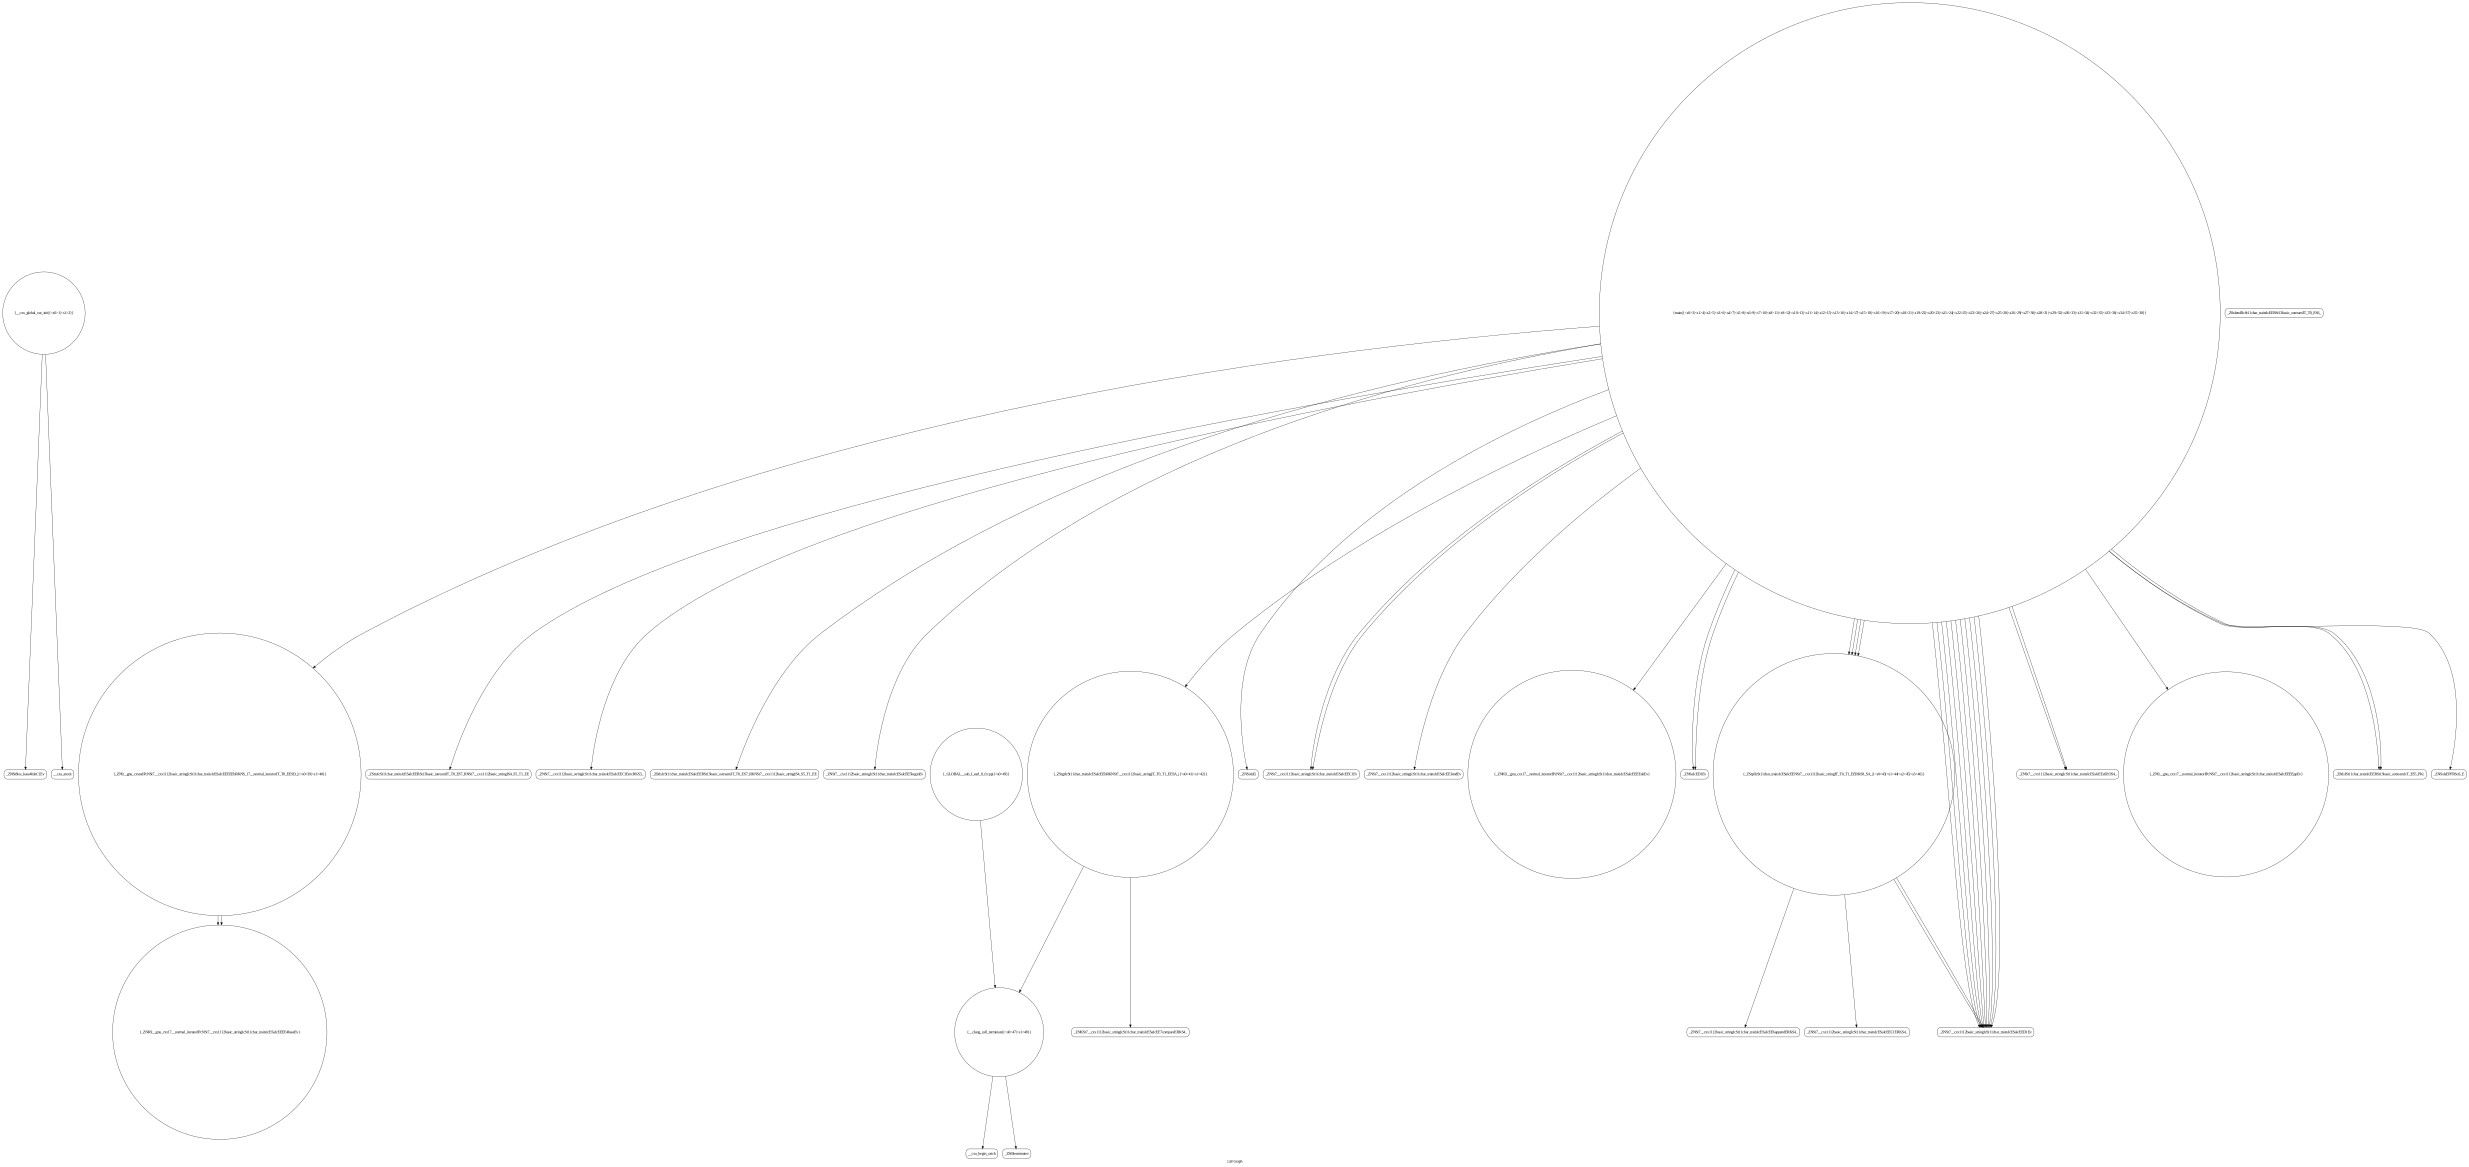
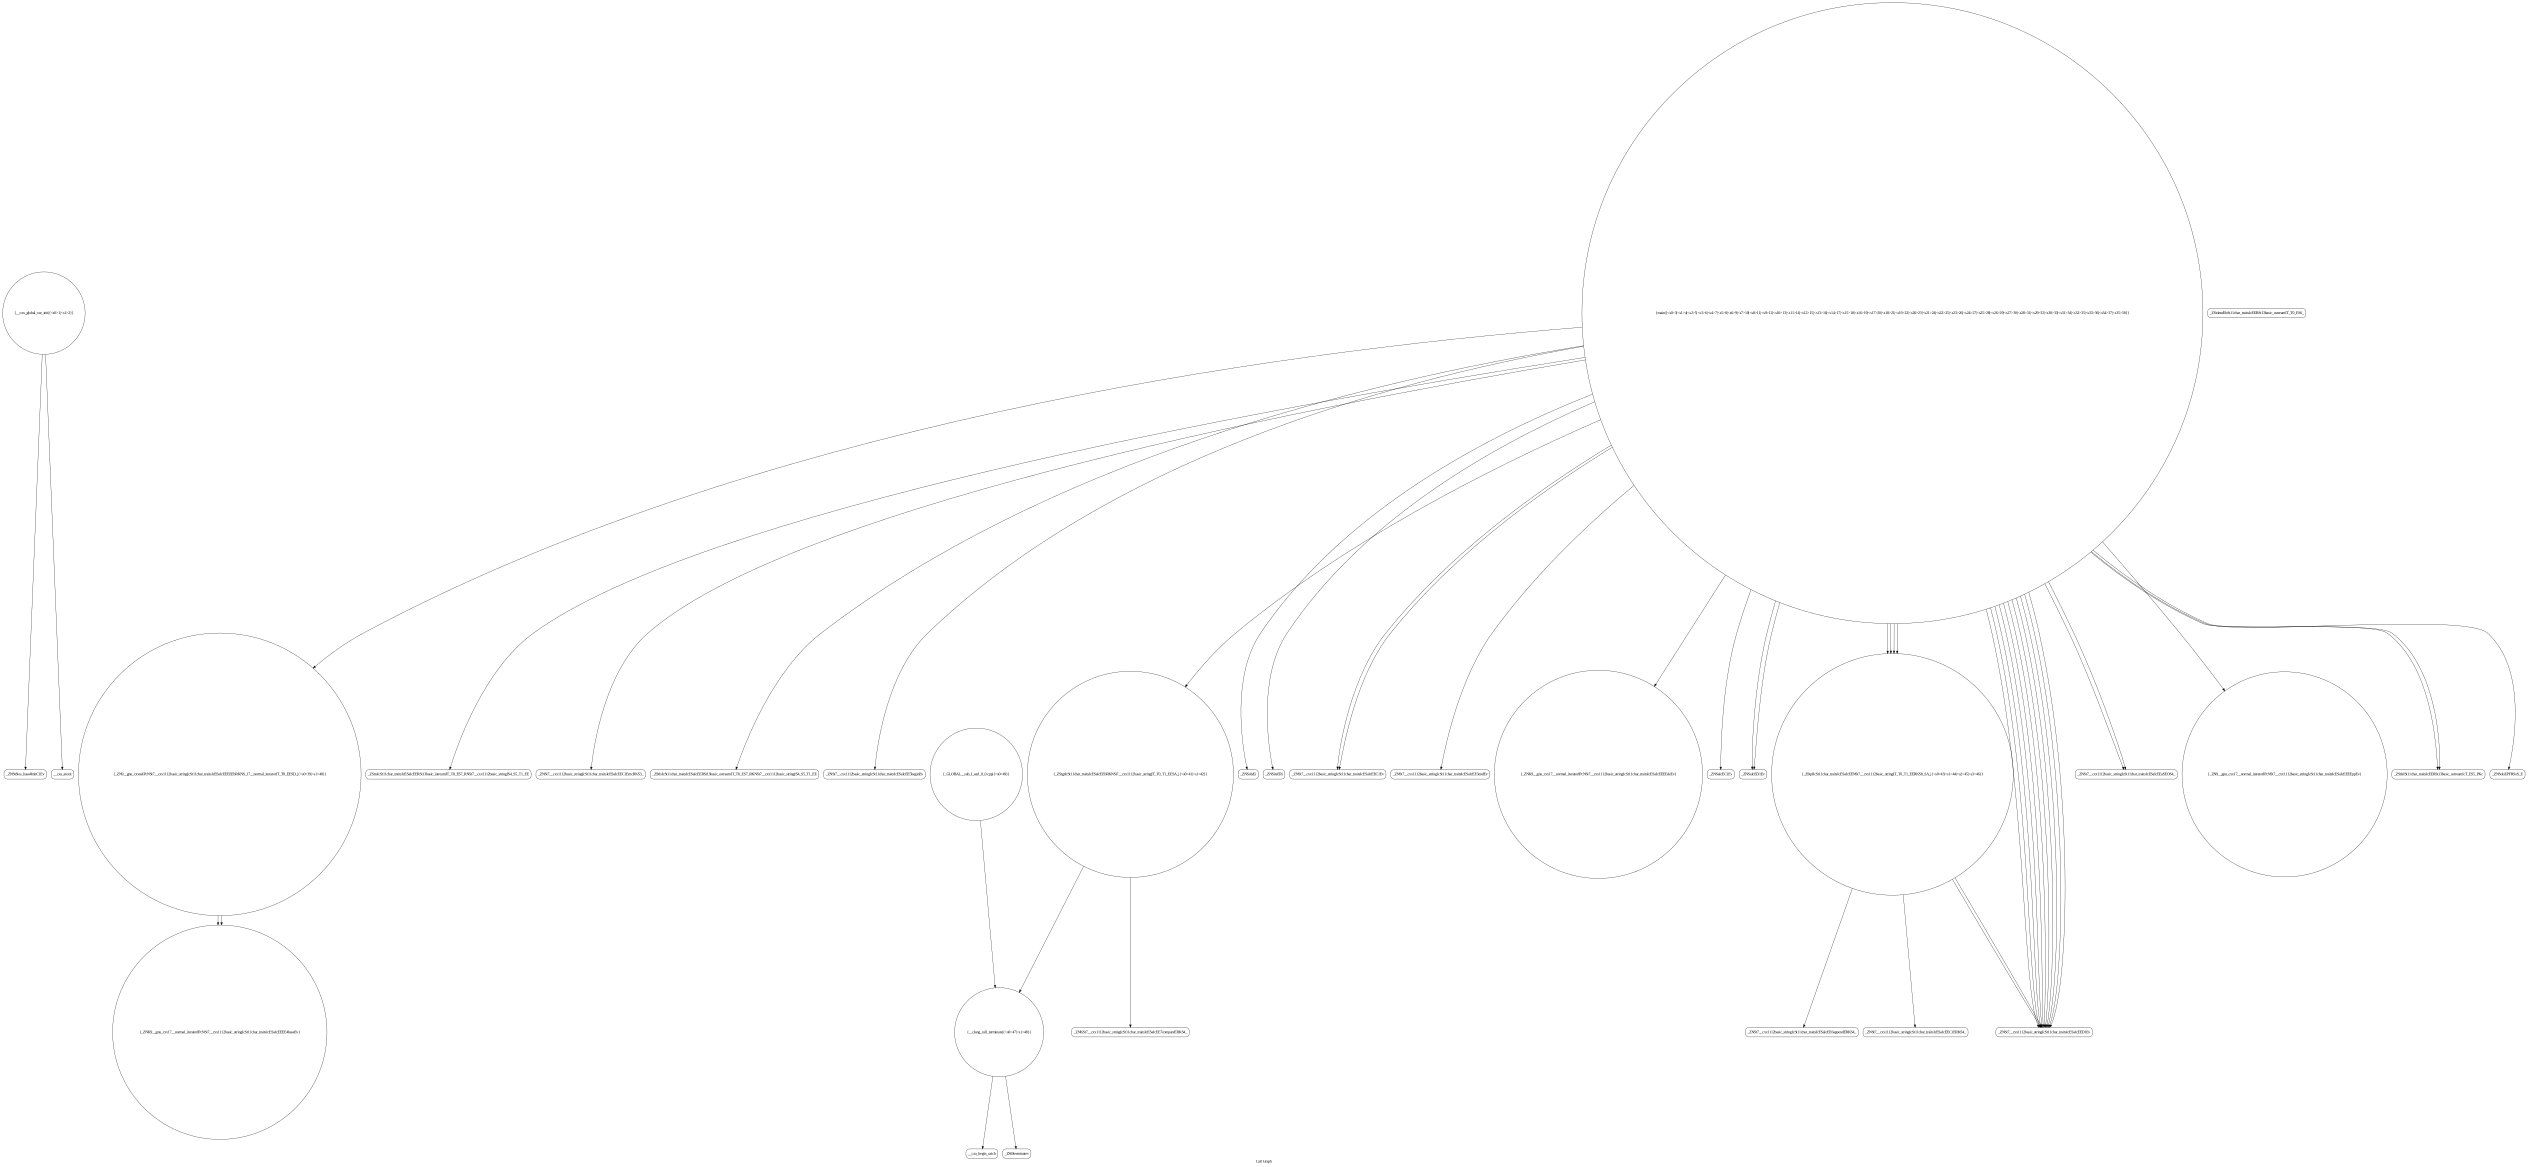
  digraph {
    fontname="Liberation Serif"
    label="Call Graph"
    node [fontname="Liberation Serif" shape=Mrecord]
    edge [color=black fontname="Liberation Serif" tailport=s0]
    n1 [label="{__cxx_global_var_init|{<s0>1|<s1>2}}" shape=circle]
    n2 [label="{_ZNSt8ios_base4InitC1Ev}"]
    n3 [label="{__cxa_atexit}"]
    n4 [label="{_ZNK9__gnu_cxx17__normal_iteratorIPcNSt7__cxx1112basic_stringIcSt11char_traitsIcESaIcEEEE4baseEv}" shape=circle]
    n5 [label="{_ZStrsIcSt11char_traitsIcESaIcEERSt13basic_istreamIT_T0_ES7_RNSt7__cxx1112basic_stringIS4_S5_T1_EE}"]
    n6 [label="{_GLOBAL__sub_I_earl_0_0.cpp|{<s0>49}}" shape=circle]
    n7 [label="{__clang_call_terminate|{<s0>47|<s1>48}}" shape=circle]
    n8 [label="{_ZNSt7__cxx1112basic_stringIcSt11char_traitsIcESaIcEEC1EmcRKS3_}"]
    n9 [label="{_ZStlsIcSt11char_traitsIcESaIcEERSt13basic_ostreamIT_T0_ES7_RKNSt7__cxx1112basic_stringIS4_S5_T1_EE}"]
    n10 [label="{_ZNSt7__cxx1112basic_stringIcSt11char_traitsIcESaIcEE6appendERKS4_}"]
    n11 [label="{_ZNSt7__cxx1112basic_stringIcSt11char_traitsIcESaIcEE5beginEv}"]
    n12 [label="{_ZStgtIcSt11char_traitsIcESaIcEEbRKNSt7__cxx1112basic_stringIT_T0_T1_EESA_|{<s0>41|<s1>42}}" shape=circle]
    n13 [label="{_ZNKSt7__cxx1112basic_stringIcSt11char_traitsIcESaIcEE7compareERKS4_}"]
    n14 [label="{__cxa_begin_catch}"]
    n15 [label="{_ZSt9terminatev}"]
    n16 [label="{_ZNSolsEi}"]
    n17 [label="{main|{<s0>3|<s1>4|<s2>5|<s3>6|<s4>7|<s5>8|<s6>9|<s7>10|<s8>11|<s9>12|<s10>13|<s11>14|<s12>15|<s13>16|<s14>17|<s15>18|<s16>19|<s17>20|<s18>21|<s19>22|<s20>23|<s21>24|<s22>25|<s23>26|<s24>27|<s25>28|<s26>29|<s27>30|<s28>31|<s29>32|<s30>33|<s31>34|<s32>35|<s33>36|<s34>37|<s35>38}}" shape=circle]
+   n18 [label="{_ZNSirsERi}"]
    n19 [label="{_ZNSt7__cxx1112basic_stringIcSt11char_traitsIcESaIcEEC1Ev}"]
    n20 [label="{_ZNSt7__cxx1112basic_stringIcSt11char_traitsIcESaIcEE3endEv}"]
    n21 [label="{_ZN9__gnu_cxxneIPcNSt7__cxx1112basic_stringIcSt11char_traitsIcESaIcEEEEEbRKNS_17__normal_iteratorIT_T0_EESD_|{<s0>39|<s1>40}}" shape=circle]
    n22 [label="{_ZNK9__gnu_cxx17__normal_iteratorIPcNSt7__cxx1112basic_stringIcSt11char_traitsIcESaIcEEEEdeEv}" shape=circle]
+   n23 [label="{_ZNSaIcEC1Ev}"]
    n24 [label="{_ZNSaIcED1Ev}"]
    n25 [label="{_ZStplIcSt11char_traitsIcESaIcEENSt7__cxx1112basic_stringIT_T0_T1_EERKS8_SA_|{<s0>43|<s1>44|<s2>45|<s3>46}}" shape=circle]
    n26 [label="{_ZNSt7__cxx1112basic_stringIcSt11char_traitsIcESaIcEED1Ev}"]
    n27 [label="{_ZNSt7__cxx1112basic_stringIcSt11char_traitsIcESaIcEEaSEOS4_}"]
    n28 [label="{_ZN9__gnu_cxx17__normal_iteratorIPcNSt7__cxx1112basic_stringIcSt11char_traitsIcESaIcEEEEppEv}" shape=circle]
    n29 [label="{_ZStlsISt11char_traitsIcEERSt13basic_ostreamIcT_ES5_PKc}"]
    n30 [label="{_ZNSolsEPFRSoS_E}"]
    n31 [label="{_ZNSt7__cxx1112basic_stringIcSt11char_traitsIcESaIcEEC1ERKS4_}"]
    n32 [label="{_ZSt4endlIcSt11char_traitsIcEERSt13basic_ostreamIT_T0_ES6_}"]
    n1 -> n2
    n1 -> n3 [tailport=s1]
    n6 -> n7
    n7 -> n14
    n7 -> n15 [tailport=s1]
    n12 -> n7 [tailport=s1]
    n12 -> n13
    n17 -> n5 [tailport=s3]
    n17 -> n8 [tailport=s9]
    n17 -> n9 [tailport=s30]
    n17 -> n11 [tailport=s4]
    n17 -> n12 [tailport=s13]
    n17 -> n16 [tailport=s28]
+   n17 -> n18
    n17 -> n19 [tailport=s1]
    n17 -> n19 [tailport=s2]
    n17 -> n20 [tailport=s5]
    n17 -> n21 [tailport=s6]
    n17 -> n22 [tailport=s7]
+   n17 -> n23 [tailport=s8]
    n17 -> n24 [tailport=s10]
    n17 -> n24 [tailport=s19]
    n17 -> n25 [tailport=s11]
    n17 -> n25 [tailport=s12]
    n17 -> n25 [tailport=s16]
    n17 -> n25 [tailport=s21]
    n17 -> n26 [tailport=s14]
    n17 -> n26 [tailport=s15]
    n17 -> n26 [tailport=s18]
    n17 -> n26 [tailport=s20]
    n17 -> n26 [tailport=s23]
    n17 -> n26 [tailport=s24]
    n17 -> n26 [tailport=s26]
    n17 -> n26 [tailport=s32]
    n17 -> n26 [tailport=s33]
    n17 -> n26 [tailport=s34]
    n17 -> n26 [tailport=s35]
    n17 -> n27 [tailport=s17]
    n17 -> n27 [tailport=s22]
    n17 -> n28 [tailport=s25]
    n17 -> n29 [tailport=s27]
    n17 -> n29 [tailport=s29]
    n17 -> n30 [tailport=s31]
    n21 -> n4
    n21 -> n4 [tailport=s1]
    n25 -> n10 [tailport=s1]
    n25 -> n26 [tailport=s2]
    n25 -> n26 [tailport=s3]
    n25 -> n31
  }
